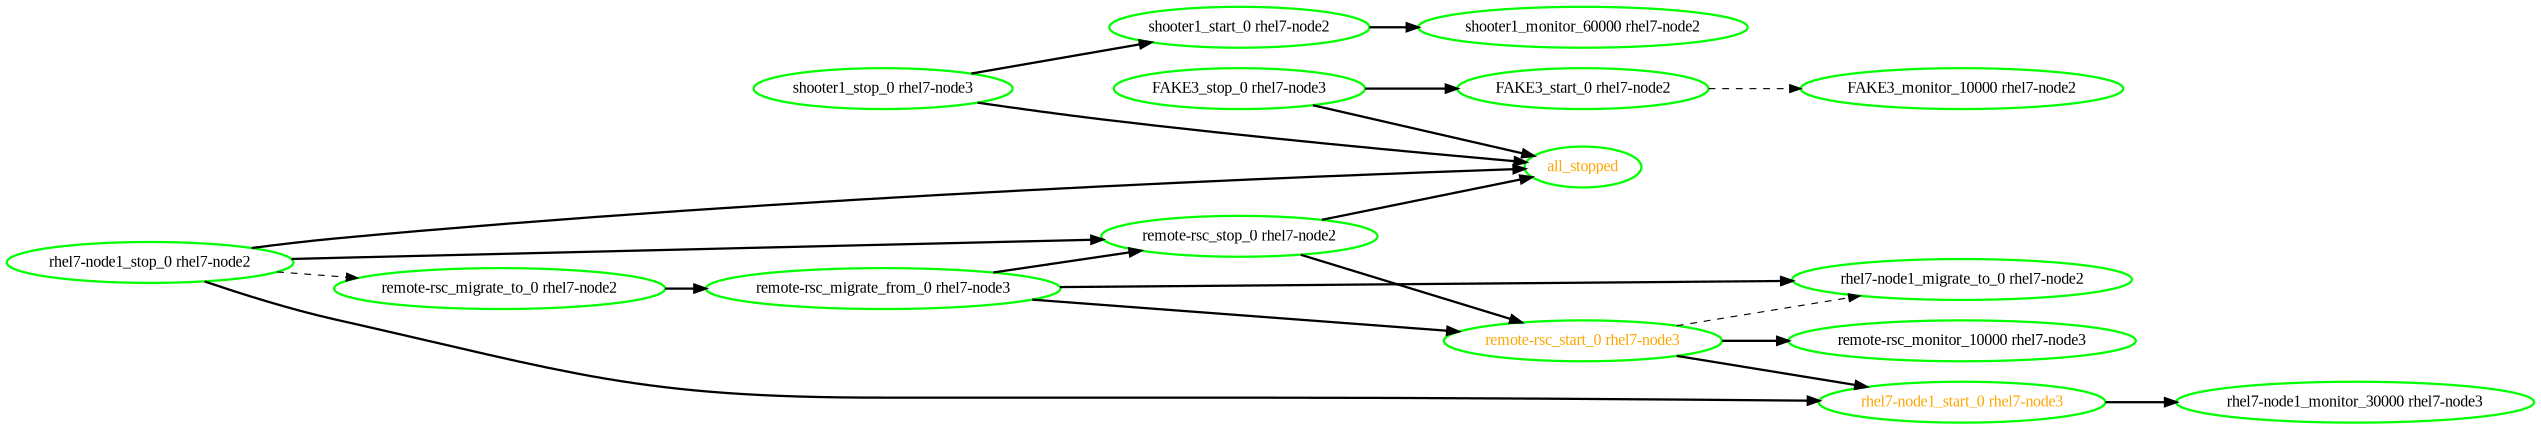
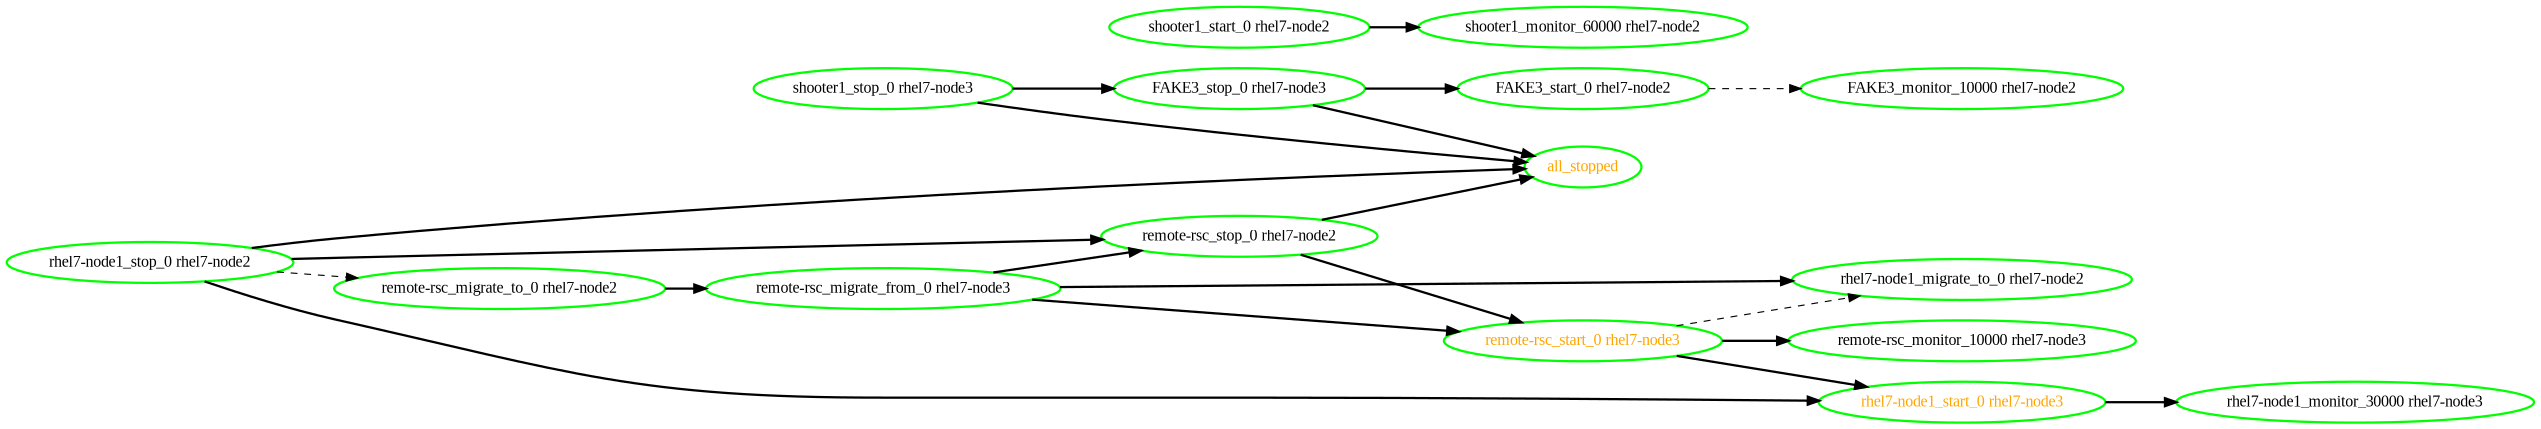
  digraph {
    fontname="Liberation Serif"
    rankdir=LR
    node [color=green fontcolor=black fontname="Liberation Serif" style=bold]
    edge [fontname="Liberation Serif" style=bold]
    "FAKE3_start_0 rhel7-node2"
    "FAKE3_monitor_10000 rhel7-node2"
    "FAKE3_stop_0 rhel7-node3"
    all_stopped [fontcolor=orange]
    "remote-rsc_start_0 rhel7-node3" [fontcolor=orange]
    "remote-rsc_migrate_from_0 rhel7-node3"
    "remote-rsc_stop_0 rhel7-node2"
    "rhel7-node1_migrate_to_0 rhel7-node2"
    "remote-rsc_monitor_10000 rhel7-node3"
    "rhel7-node1_start_0 rhel7-node3" [fontcolor=orange]
    "rhel7-node1_monitor_30000 rhel7-node3"
    "remote-rsc_migrate_to_0 rhel7-node2"
    "rhel7-node1_stop_0 rhel7-node2"
    "shooter1_start_0 rhel7-node2"
    "shooter1_monitor_60000 rhel7-node2"
    "shooter1_stop_0 rhel7-node3"
    "FAKE3_start_0 rhel7-node2" -> "FAKE3_monitor_10000 rhel7-node2" [style=dashed]
    "FAKE3_stop_0 rhel7-node3" -> "FAKE3_start_0 rhel7-node2"
    "FAKE3_stop_0 rhel7-node3" -> all_stopped
    "remote-rsc_start_0 rhel7-node3" -> "rhel7-node1_migrate_to_0 rhel7-node2" [style=dashed]
    "remote-rsc_start_0 rhel7-node3" -> "remote-rsc_monitor_10000 rhel7-node3"
    "remote-rsc_start_0 rhel7-node3" -> "rhel7-node1_start_0 rhel7-node3"
    "remote-rsc_migrate_from_0 rhel7-node3" -> "remote-rsc_start_0 rhel7-node3"
    "remote-rsc_migrate_from_0 rhel7-node3" -> "remote-rsc_stop_0 rhel7-node2"
    "remote-rsc_migrate_from_0 rhel7-node3" -> "rhel7-node1_migrate_to_0 rhel7-node2"
    "remote-rsc_stop_0 rhel7-node2" -> all_stopped
    "remote-rsc_stop_0 rhel7-node2" -> "remote-rsc_start_0 rhel7-node3"
    "rhel7-node1_start_0 rhel7-node3" -> "rhel7-node1_monitor_30000 rhel7-node3"
    "remote-rsc_migrate_to_0 rhel7-node2" -> "remote-rsc_migrate_from_0 rhel7-node3"
    "rhel7-node1_stop_0 rhel7-node2" -> all_stopped
    "rhel7-node1_stop_0 rhel7-node2" -> "remote-rsc_stop_0 rhel7-node2"
    "rhel7-node1_stop_0 rhel7-node2" -> "rhel7-node1_start_0 rhel7-node3"
    "rhel7-node1_stop_0 rhel7-node2" -> "remote-rsc_migrate_to_0 rhel7-node2" [style=dashed]
    "shooter1_start_0 rhel7-node2" -> "shooter1_monitor_60000 rhel7-node2"
    "shooter1_stop_0 rhel7-node3" -> all_stopped
-   "shooter1_stop_0 rhel7-node3" -> "shooter1_start_0 rhel7-node2"
+   "shooter1_stop_0 rhel7-node3" -> "FAKE3_stop_0 rhel7-node3"
  }
